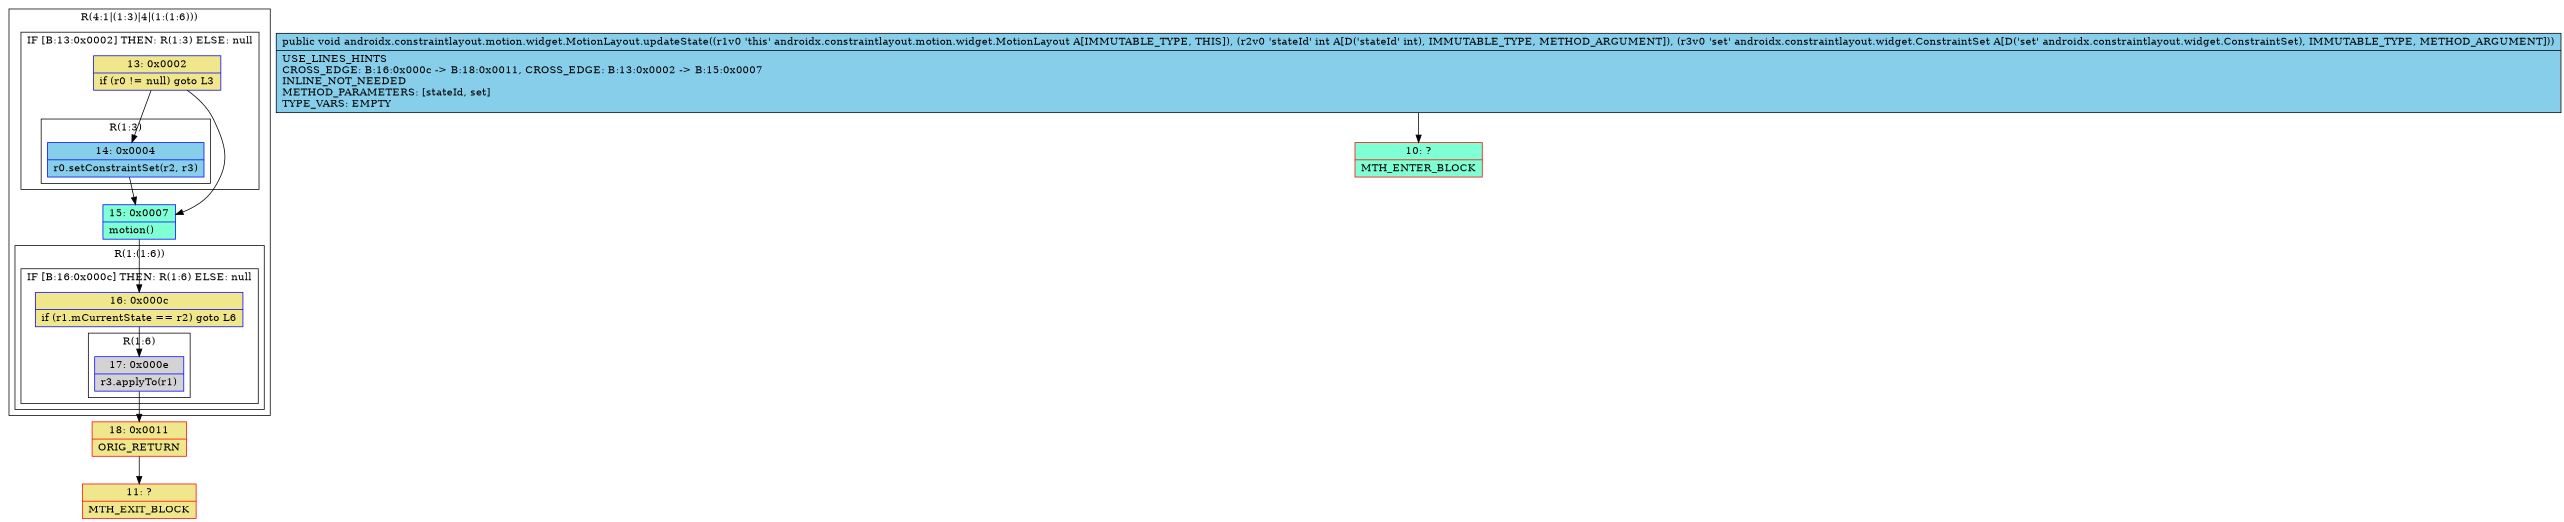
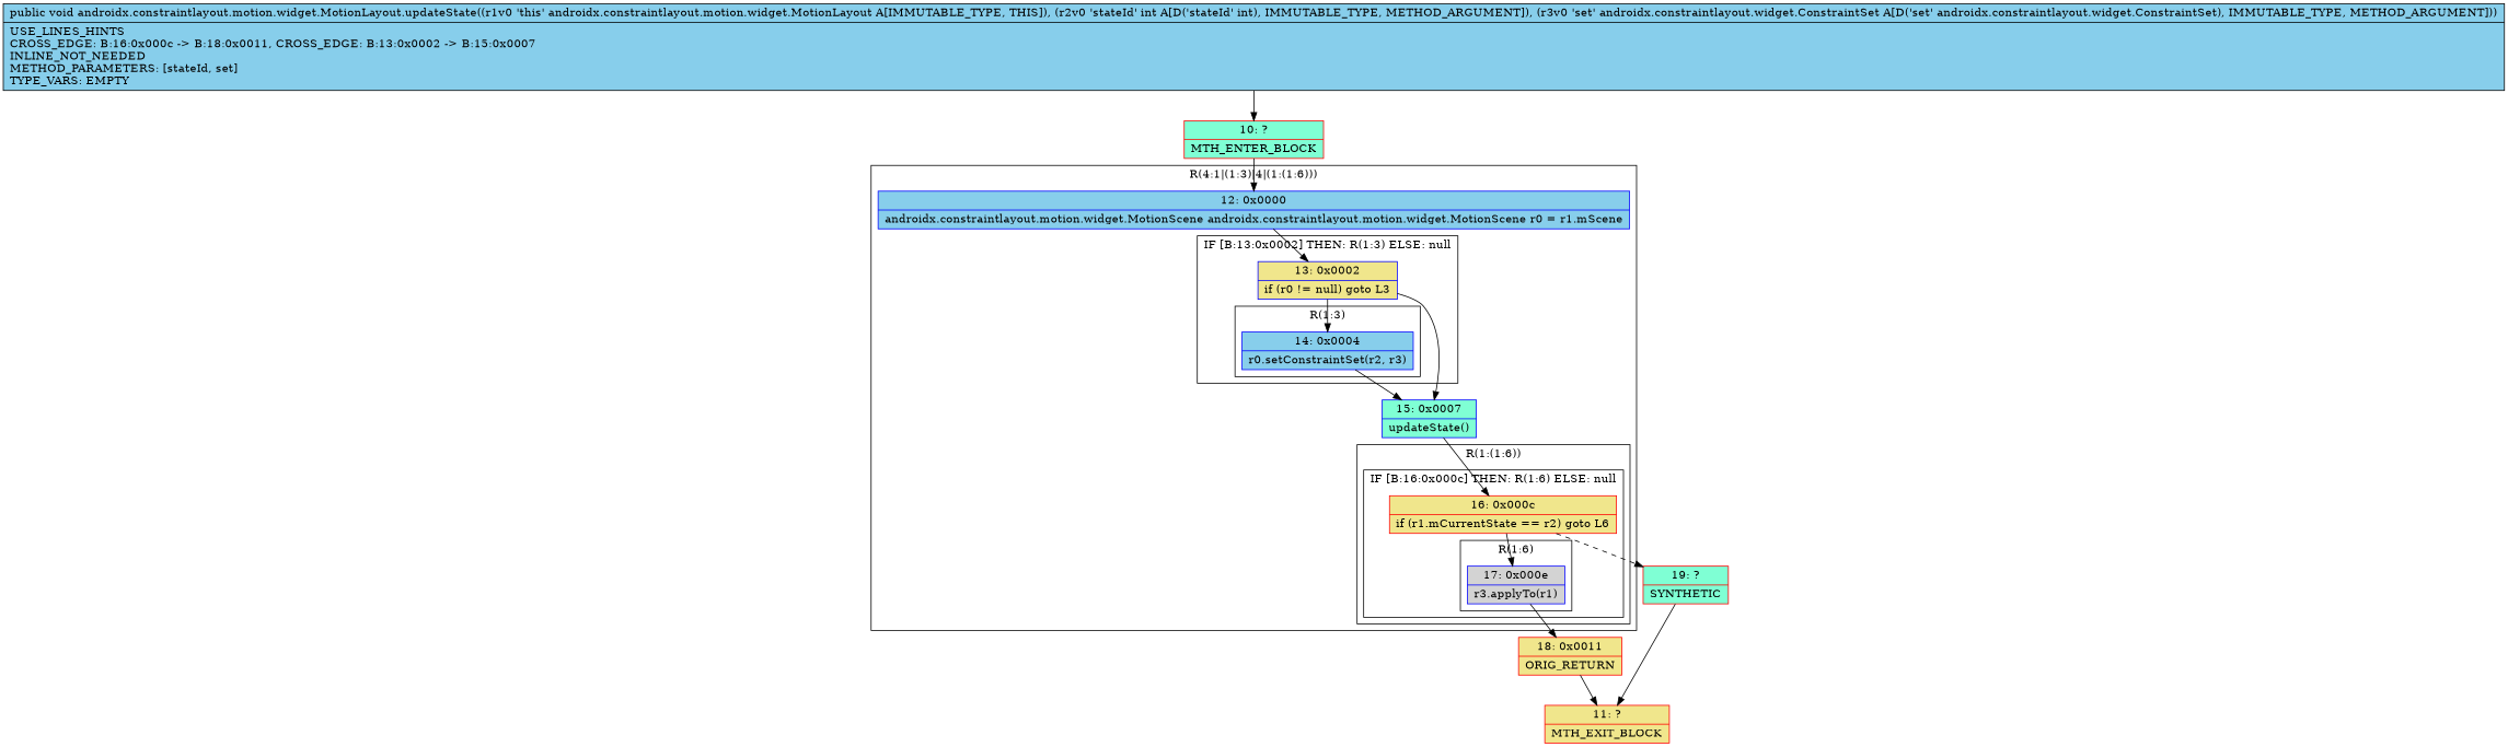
  digraph {
    node [color=blue fillcolor=khaki shape=record style=filled]
    n1 [fillcolor=skyblue label="{14\:\ 0x0004|r0.setConstraintSet(r2, r3)\l}"]
    n2 [label="{13\:\ 0x0002|if (r0 != null) goto L3\l}"]
    n3 [fillcolor=lightgrey label="{17\:\ 0x000e|r3.applyTo(r1)\l}"]
-   n4 [label="{16\:\ 0x000c|if (r1.mCurrentState == r2) goto L6\l}"]
-   n6 [fillcolor=aquamarine label="{15\:\ 0x0007|motion()\l}"]
+   n4 [color=red label="{16\:\ 0x000c|if (r1.mCurrentState == r2) goto L6\l}"]
+   n5 [fillcolor=skyblue label="{12\:\ 0x0000|androidx.constraintlayout.motion.widget.MotionScene androidx.constraintlayout.motion.widget.MotionScene r0 = r1.mScene\l}"]
+   n6 [fillcolor=aquamarine label="{15\:\ 0x0007|updateState()\l}"]
    n7 [color=red label="{18\:\ 0x0011|ORIG_RETURN\l}"]
+   n8 [color=red fillcolor=aquamarine label="{19\:\ ?|SYNTHETIC\l}"]
    n9 [color=red label="{11\:\ ?|MTH_EXIT_BLOCK\l}"]
    n10 [color=red fillcolor=aquamarine label="{10\:\ ?|MTH_ENTER_BLOCK\l}"]
    n11 [fillcolor=skyblue label="{public void androidx.constraintlayout.motion.widget.MotionLayout.updateState((r1v0 'this' androidx.constraintlayout.motion.widget.MotionLayout A[IMMUTABLE_TYPE, THIS]), (r2v0 'stateId' int A[D('stateId' int), IMMUTABLE_TYPE, METHOD_ARGUMENT]), (r3v0 'set' androidx.constraintlayout.widget.ConstraintSet A[D('set' androidx.constraintlayout.widget.ConstraintSet), IMMUTABLE_TYPE, METHOD_ARGUMENT]))  | USE_LINES_HINTS\lCROSS_EDGE: B:16:0x000c \-\> B:18:0x0011, CROSS_EDGE: B:13:0x0002 \-\> B:15:0x0007\lINLINE_NOT_NEEDED\lMETHOD_PARAMETERS: [stateId, set]\lTYPE_VARS: EMPTY\l}" color=""]
    subgraph cluster_1 {
      label="R(4:1|(1:3)|4|(1:(1:6)))"
+     n5
      n6
      subgraph cluster_2 {
        label="IF [B:13:0x0002] THEN: R(1:3) ELSE: null"
        n2
        subgraph cluster_3 {
          label="R(1:3)"
          n1
        }
      }
      subgraph cluster_4 {
        label="R(1:(1:6))"
        subgraph cluster_5 {
          label="IF [B:16:0x000c] THEN: R(1:6) ELSE: null"
          n4
          subgraph cluster_6 {
            label="R(1:6)"
            n3
          }
        }
      }
    }
    n1 -> n6
    n2 -> n1
    n2 -> n6 [style=solid]
    n3 -> n7
    n4 -> n3
+   n4 -> n8 [style=dashed]
+   n5 -> n2
    n6 -> n4
    n7 -> n9
+   n8 -> n9
+   n10 -> n5
    n11 -> n10
  }
